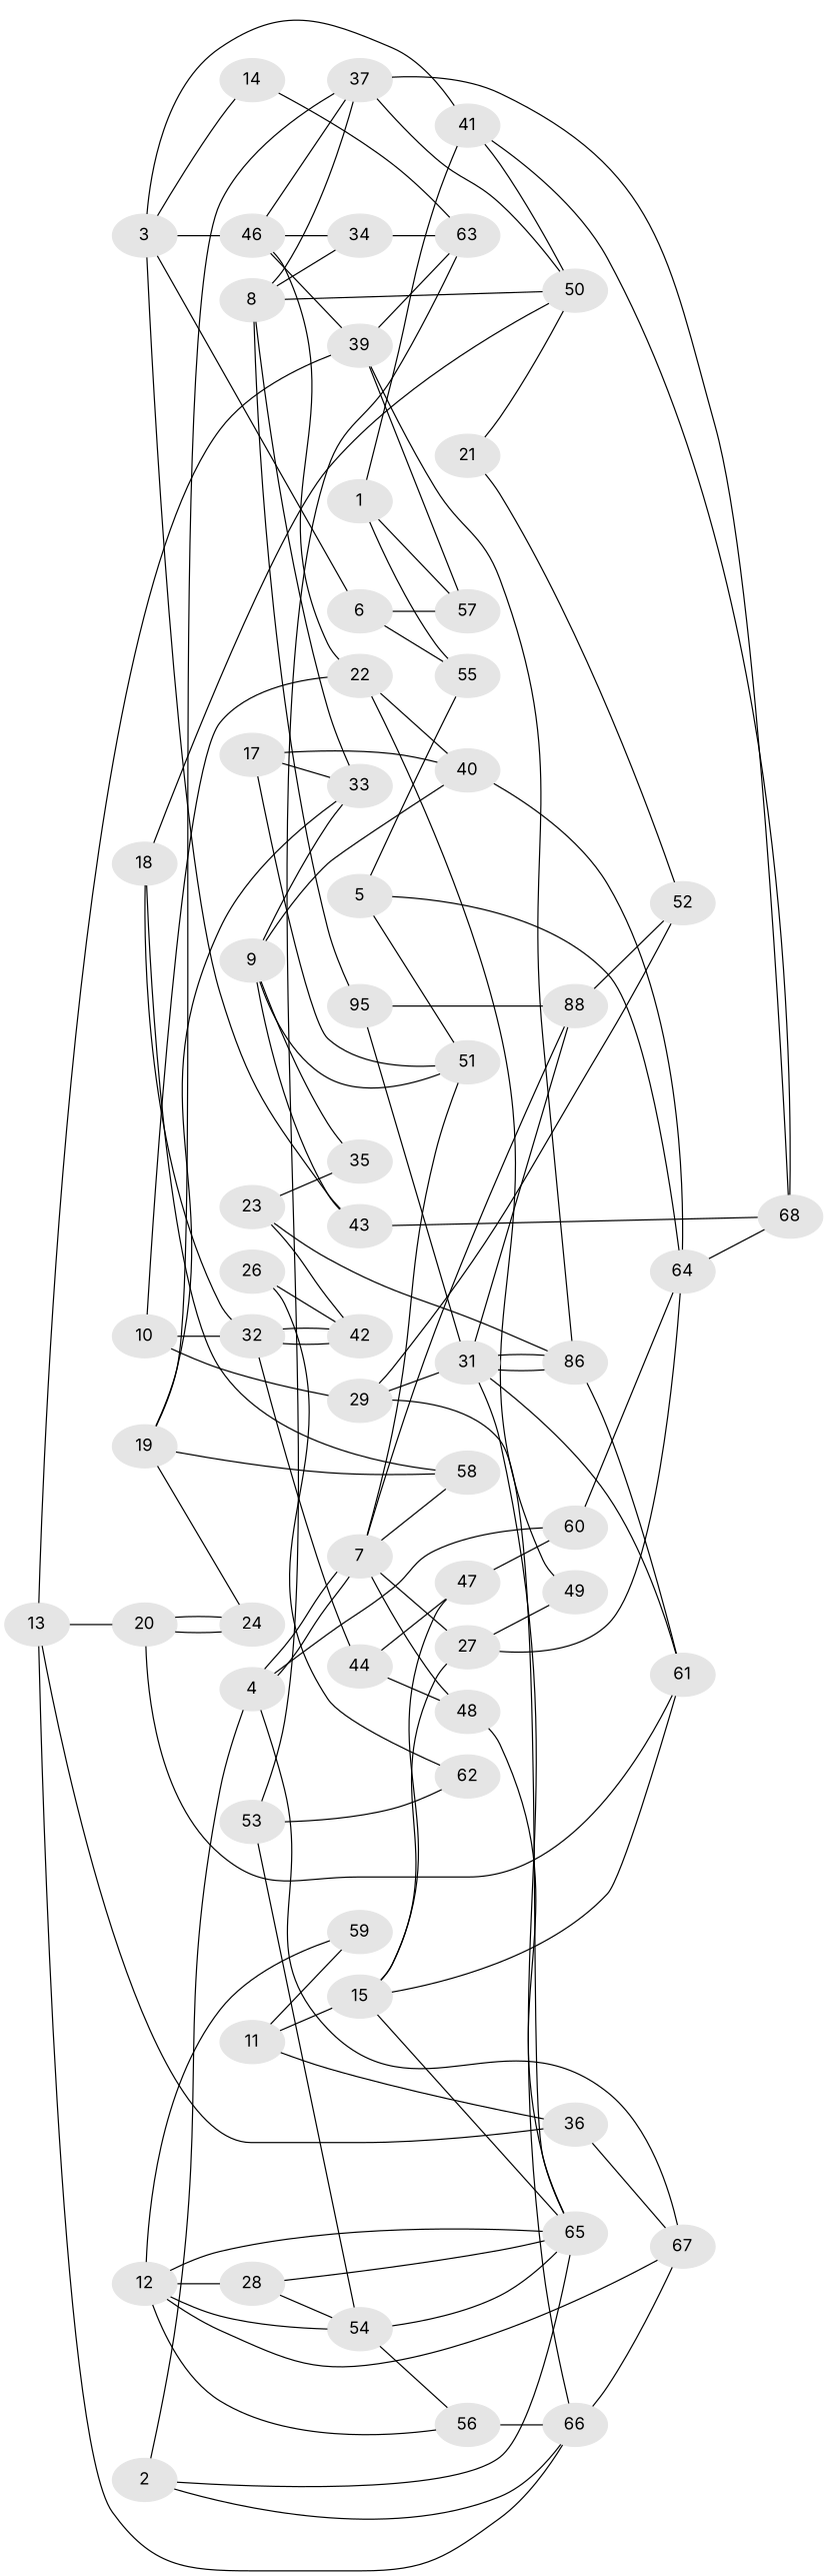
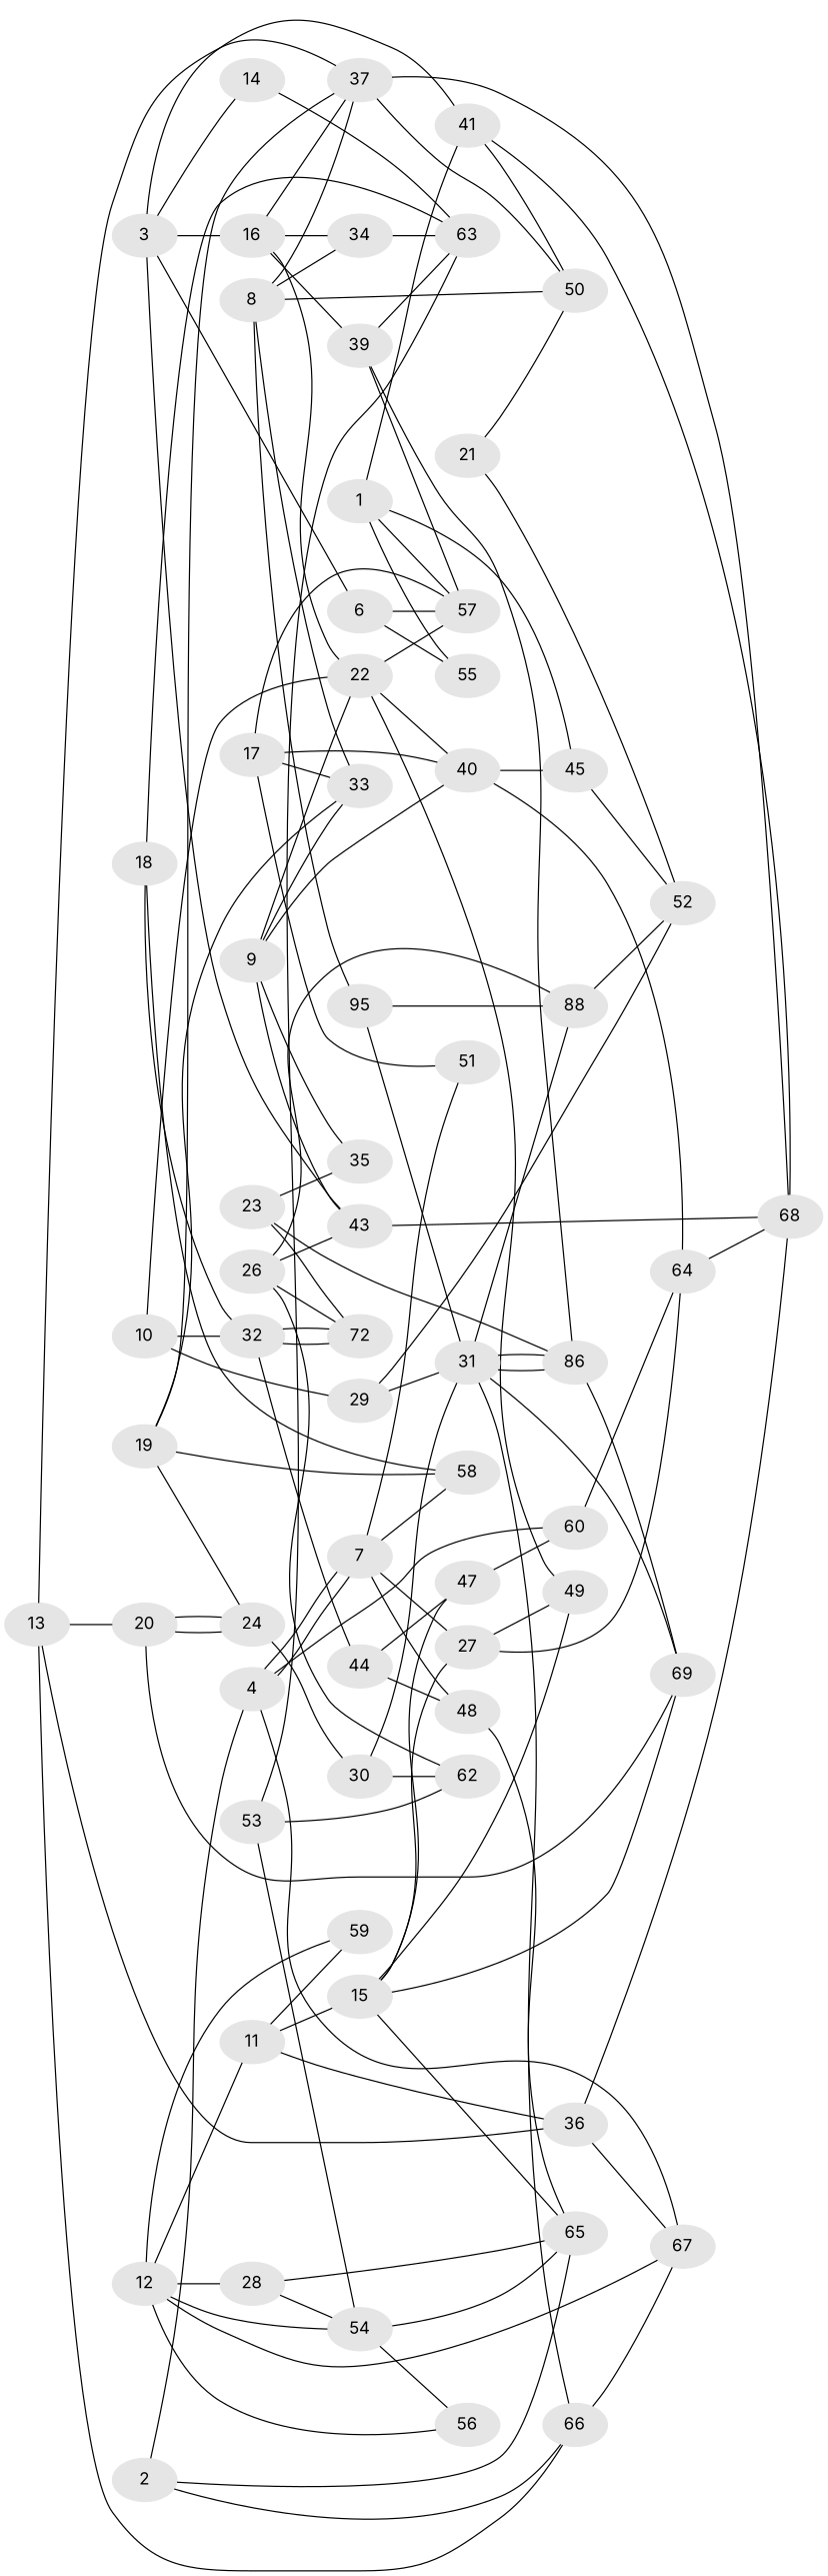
  graph {
    fontname=Inter
    rankdir=LR
    node [color=gray90 fontname=Inter style=filled]
    edge [fontname=Inter]
    1
    41
+   45
    55
    57
    50
    68
    52
    2
    4
    65
    66
    7
    60
    67
    3
    6
    14
-   16 [label=46]
+   16
    43
    63
    34
    37
    22
    39
    51
    27
    48
    58
    64
-   5
    49
    n33 [label=95]
    8
    33
    31
    n37 [label=88]
    9
    35
    40
    10
    29
    32
-   42
+   42 [label=72]
    44
    11
    15
    36
    59
    47
-   61
+   61 [label=69]
    12
    28
    54
    56
    13
    20
    24
    n59 [label=86]
    17
    18
    19
+   30
    21
    23
    62
    26
    53
    1 -- 41
+   1 -- 45
    1 -- 55
    1 -- 57
    41 -- 50
    41 -- 68
+   45 -- 52
    2 -- 4
    2 -- 65
    2 -- 66
    4 -- 7
    4 -- 7
    4 -- 60
    4 -- 67
    66 -- 67
    7 -- 51
    7 -- 27
    7 -- 48
    7 -- 58
    60 -- 64
    3 -- 41
    3 -- 6
    3 -- 14
    3 -- 16
    3 -- 43
    6 -- 55
    6 -- 57
    14 -- 63
    16 -- 34
    16 -- 37
    16 -- 22
    16 -- 39
    43 -- 68
    34 -- 63
    37 -- 50
    37 -- 68
+   22 -- 57
    22 -- 49
    22 -- 40
    39 -- 57
    39 -- 63
    39 -- n59
    27 -- 64
    27 -- 49
    48 -- 65
    64 -- 68
-   5 -- 55
-   5 -- 51
-   5 -- 64
    n33 -- 31
    n33 -- n37
    8 -- 50
    8 -- 34
    8 -- 37
    8 -- n33
    8 -- 33
    31 -- 66
    31 -- n37
    31 -- 61
    31 -- n59
    31 -- n59
    n37 -- 52
    9 -- 43
-   9 -- 51
+   9 -- 22
    9 -- 33
    9 -- 35
    9 -- 40
+   40 -- 45
    40 -- 64
    10 -- 22
    10 -- 29
    10 -- 32
    29 -- 52
-   29 -- 65
    29 -- 31
    32 -- 42
    32 -- 42
    32 -- 44
    44 -- 48
    44 -- 47
    11 -- 15
    11 -- 36
    11 -- 59
    15 -- 65
    15 -- 27
+   15 -- 49
    15 -- 47
    15 -- 61
+   36 -- 68
    36 -- 67
    47 -- 60
-   12 -- 65
+   12 -- 11
    12 -- 67
    12 -- 59
    12 -- 28
    12 -- 54
    12 -- 56
    28 -- 65
    28 -- 54
    54 -- 65
    54 -- 56
-   56 -- 66
    13 -- 66
-   13 -- 39
+   13 -- 37
    13 -- 36
    13 -- 20
    20 -- 61
    20 -- 24
    20 -- 24
+   24 -- 30
    n59 -- 61
+   17 -- 57
    17 -- 51
    17 -- 33
    17 -- 40
-   18 -- 50
+   18 -- 63
    18 -- 58
    18 -- 32
    19 -- 37
    19 -- 58
    19 -- 33
    19 -- 24
+   30 -- 31
+   30 -- 62
    21 -- 50
    21 -- 52
    23 -- 35
    23 -- 42
    23 -- n59
-   7 -- n37
+   26 -- 43
+   26 -- n37
    26 -- 42
    26 -- 62
    53 -- 63
    53 -- 54
    53 -- 62
  }
